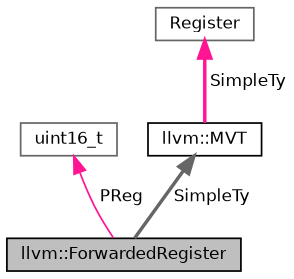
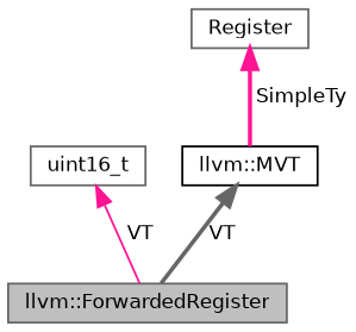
  digraph {
    node [color=black fontname=Helvetica fontsize=10 shape=record]
    edge [color=deeppink dir=back fontname=Helvetica fontsize=10 labelfontname=Helvetica labelfontsize=10 style=bold]
-   n1 [fillcolor=grey75 fontcolor=black height=0.2 label="llvm::ForwardedRegister" style=filled width=0.4]
+   n1 [color=gray40 fillcolor=grey75 fontcolor=black height=0.2 label="llvm::ForwardedRegister" style=filled width=0.4]
    n2 [color=gray40 height=0.2 label=uint16_t width=0.4]
    n3 [height=0.2 label="llvm::MVT" width=0.4]
    n4 [color=gray40 height=0.2 label=Register width=0.4]
-   n2 -> n1 [label=" PReg" style=solid]
-   n3 -> n1 [color=gray40 label=" SimpleTy"]
+   n2 -> n1 [label=" VT" style=solid]
+   n3 -> n1 [color=gray40 label=" VT"]
    n4 -> n3 [label=" SimpleTy"]
  }
